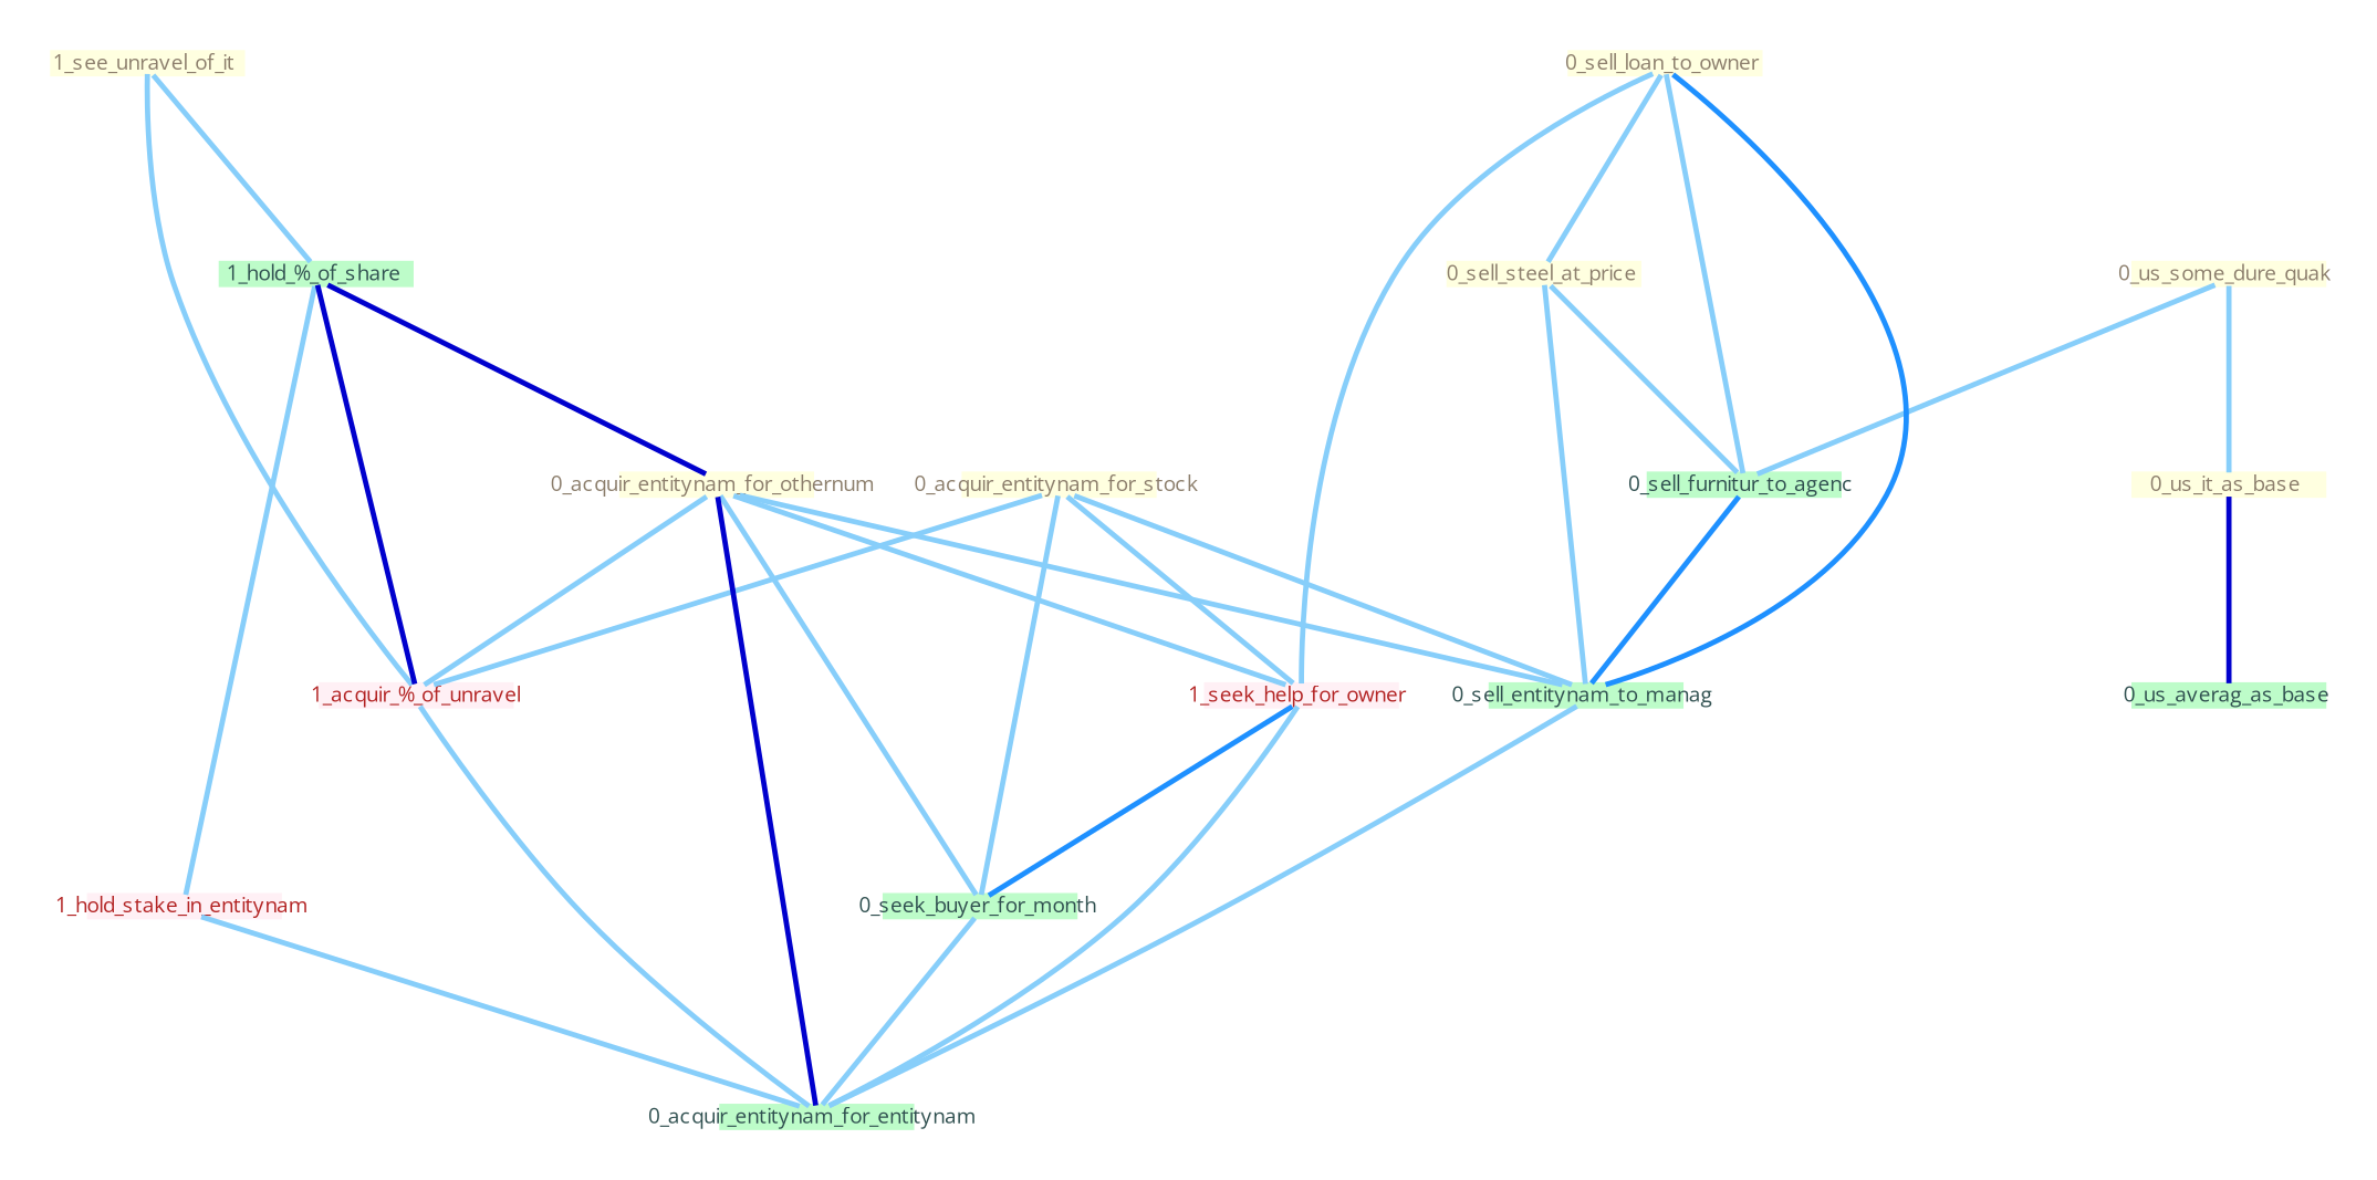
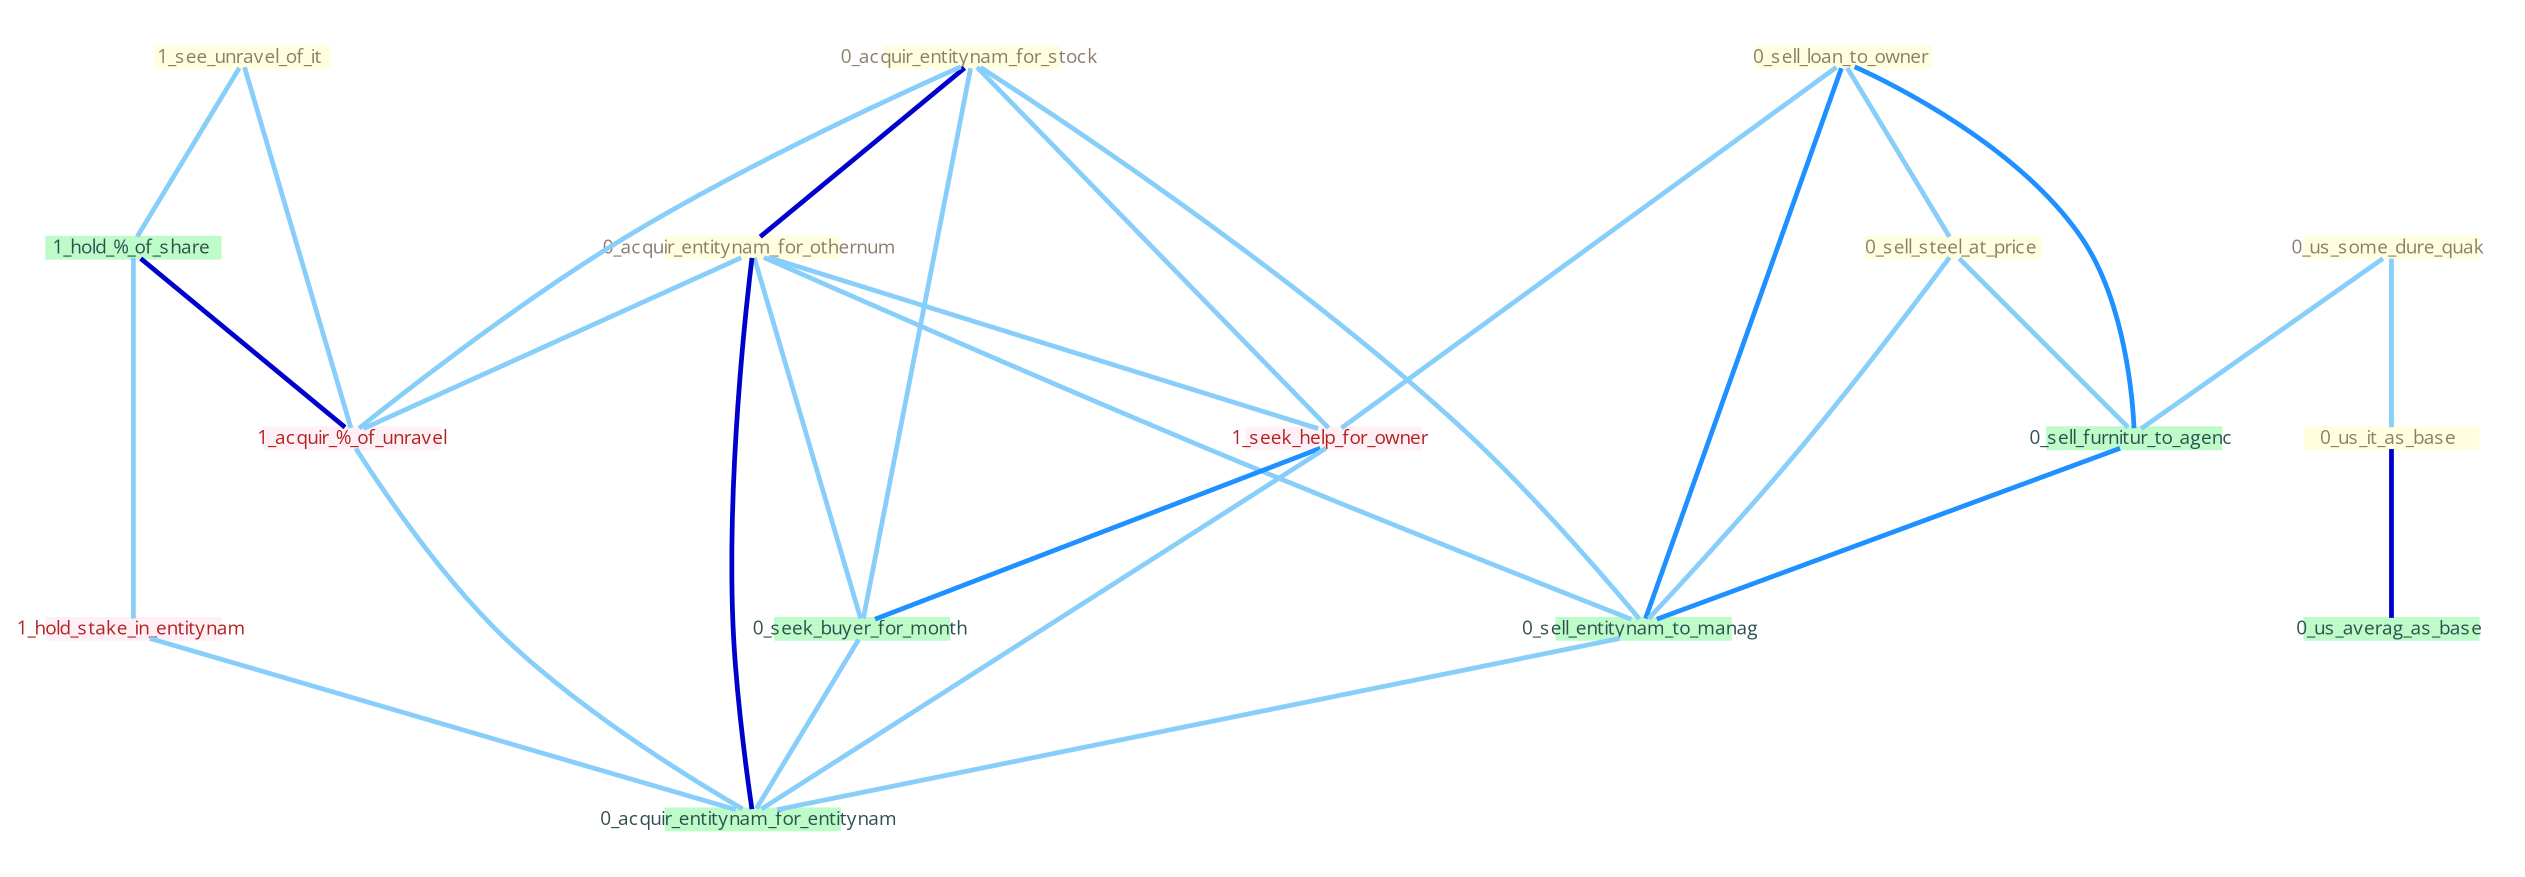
  graph {
    fontname="Open Sans"
    node [color="#ffffe0" fixedsize=true fontcolor="#8b7d6b" fontname="Open Sans" fontsize=4 shape=polygon style=filled]
    edge [color="#87cefa" fontname="Open Sans" w=1]
    "0_acquir_entitynam_for_stock " [height=.06 width=.5]
    "0_acquir_entitynam_for_othernum " [height=.06 width=.5]
    "0_us_some_dure_quak " [height=.06 width=.5]
    "0_us_it_as_base " [height=.06 width=.5]
    "0_sell_loan_to_owner " [height=.06 width=.5]
    "1_see_unravel_of_it " [height=.06 width=.5]
    "0_sell_steel_at_price " [height=.06 width=.5]
    "1_hold_stake_in_entitynam " [color="#fff0f5" fontcolor="#b22222" height=.06 width=.5]
    "1_seek_help_for_owner " [color="#fff0f5" fontcolor="#b22222" height=.06 width=.5]
    n10 [color="#fff0f5" fontcolor="#b22222" height=.06 label="1_acquir_%_of_unravel" width=.5]
    "0_seek_buyer_for_month " [color="#BDFCC9" fontcolor="#2f4f4f" height=.06 width=.5]
    "0_sell_entitynam_to_manag " [color="#BDFCC9" fontcolor="#2f4f4f" height=.06 width=.5]
    "0_acquir_entitynam_for_entitynam " [color="#BDFCC9" fontcolor="#2f4f4f" height=.06 width=.5]
    "0_sell_furnitur_to_agenc " [color="#BDFCC9" fontcolor="#2f4f4f" height=.06 width=.5]
    "0_us_averag_as_base " [color="#BDFCC9" fontcolor="#2f4f4f" height=.06 width=.5]
    "1_hold_%_of_share " [color="#BDFCC9" fontcolor="#2f4f4f" height=.06 width=.5]
    subgraph sub_1 {
      "0_acquir_entitynam_for_stock "
      "0_acquir_entitynam_for_othernum "
      "0_us_some_dure_quak "
      "0_us_it_as_base "
      "0_sell_loan_to_owner "
      "1_see_unravel_of_it "
      "0_sell_steel_at_price "
    }
    subgraph sub_2 {
      "1_hold_stake_in_entitynam "
      "1_seek_help_for_owner "
      n10
    }
-   "1_hold_%_of_share " -- "0_acquir_entitynam_for_othernum " [color="#0000cd" w=3]
+   "0_acquir_entitynam_for_stock " -- "0_acquir_entitynam_for_othernum " [color="#0000cd" w=3]
    "0_acquir_entitynam_for_stock " -- "1_seek_help_for_owner "
    "0_acquir_entitynam_for_stock " -- n10
    "0_acquir_entitynam_for_stock " -- "0_seek_buyer_for_month "
    "0_acquir_entitynam_for_stock " -- "0_sell_entitynam_to_manag "
    "0_acquir_entitynam_for_othernum " -- "1_seek_help_for_owner "
    "0_acquir_entitynam_for_othernum " -- n10
    "0_acquir_entitynam_for_othernum " -- "0_seek_buyer_for_month "
    "0_acquir_entitynam_for_othernum " -- "0_sell_entitynam_to_manag "
    "0_acquir_entitynam_for_othernum " -- "0_acquir_entitynam_for_entitynam " [color="#0000cd" w=3]
    "0_us_some_dure_quak " -- "0_us_it_as_base "
    "0_us_some_dure_quak " -- "0_sell_furnitur_to_agenc "
    "0_us_it_as_base " -- "0_us_averag_as_base " [color="#0000cd" w=3]
    "0_sell_loan_to_owner " -- "0_sell_steel_at_price "
    "0_sell_loan_to_owner " -- "1_seek_help_for_owner "
    "0_sell_loan_to_owner " -- "0_sell_entitynam_to_manag " [color="#1e90ff" w=2]
-   "0_sell_loan_to_owner " -- "0_sell_furnitur_to_agenc " [w=2]
+   "0_sell_loan_to_owner " -- "0_sell_furnitur_to_agenc " [color="#1e90ff" w=2]
    "1_see_unravel_of_it " -- n10
    "1_see_unravel_of_it " -- "1_hold_%_of_share "
    "0_sell_steel_at_price " -- "0_sell_entitynam_to_manag "
    "0_sell_steel_at_price " -- "0_sell_furnitur_to_agenc "
    "1_hold_stake_in_entitynam " -- "0_acquir_entitynam_for_entitynam "
    "1_seek_help_for_owner " -- "0_seek_buyer_for_month " [color="#1e90ff" w=2]
    "1_seek_help_for_owner " -- "0_acquir_entitynam_for_entitynam "
    n10 -- "0_acquir_entitynam_for_entitynam "
    "0_seek_buyer_for_month " -- "0_acquir_entitynam_for_entitynam "
    "0_sell_entitynam_to_manag " -- "0_acquir_entitynam_for_entitynam "
    "0_sell_furnitur_to_agenc " -- "0_sell_entitynam_to_manag " [color="#1e90ff" w=2]
    "1_hold_%_of_share " -- "1_hold_stake_in_entitynam "
    "1_hold_%_of_share " -- n10 [color="#0000cd" w=3]
  }
